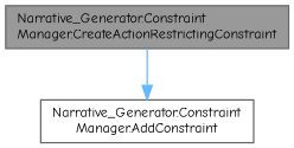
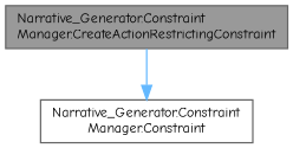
  digraph {
    rankdir=TB
    fontname="Comic Neue"
    node [fontname="Comic Neue" fontsize=10 shape=box style=filled]
    n1 [color=gray40 fillcolor=grey60 fontcolor=black height=0.2 label="Narrative_Generator.Constraint\lManager.CreateActionRestrictingConstraint" width=0.4]
-   n2 [color=grey40 fillcolor=white height=0.2 label="Narrative_Generator.Constraint\lManager.AddConstraint" width=0.4]
+   n2 [color=grey40 fillcolor=white height=0.2 label="Narrative_Generator.Constraint\lManager.Constraint" width=0.4]
    n1 -> n2 [color=steelblue1 fontname="Comic Neue" fontsize=10 labelfontname=Helvetica labelfontsize=10 style=solid]
  }
